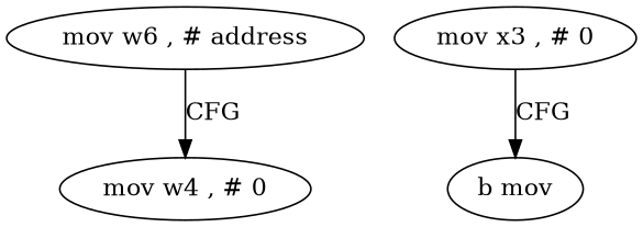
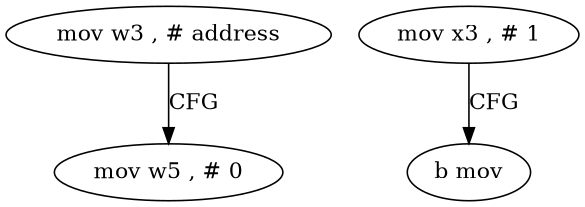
  digraph {
-   n1 [label="mov w6 , # address"]
-   n2 [label="mov w4 , # 0"]
-   n3 [label="mov x3 , # 0"]
+   n1 [label="mov w3 , # address"]
+   n2 [label="mov w5 , # 0"]
+   n3 [label="mov x3 , # 1"]
    n4 [label="b mov"]
    n1 -> n2 [label=CFG]
    n3 -> n4 [label=CFG]
  }
